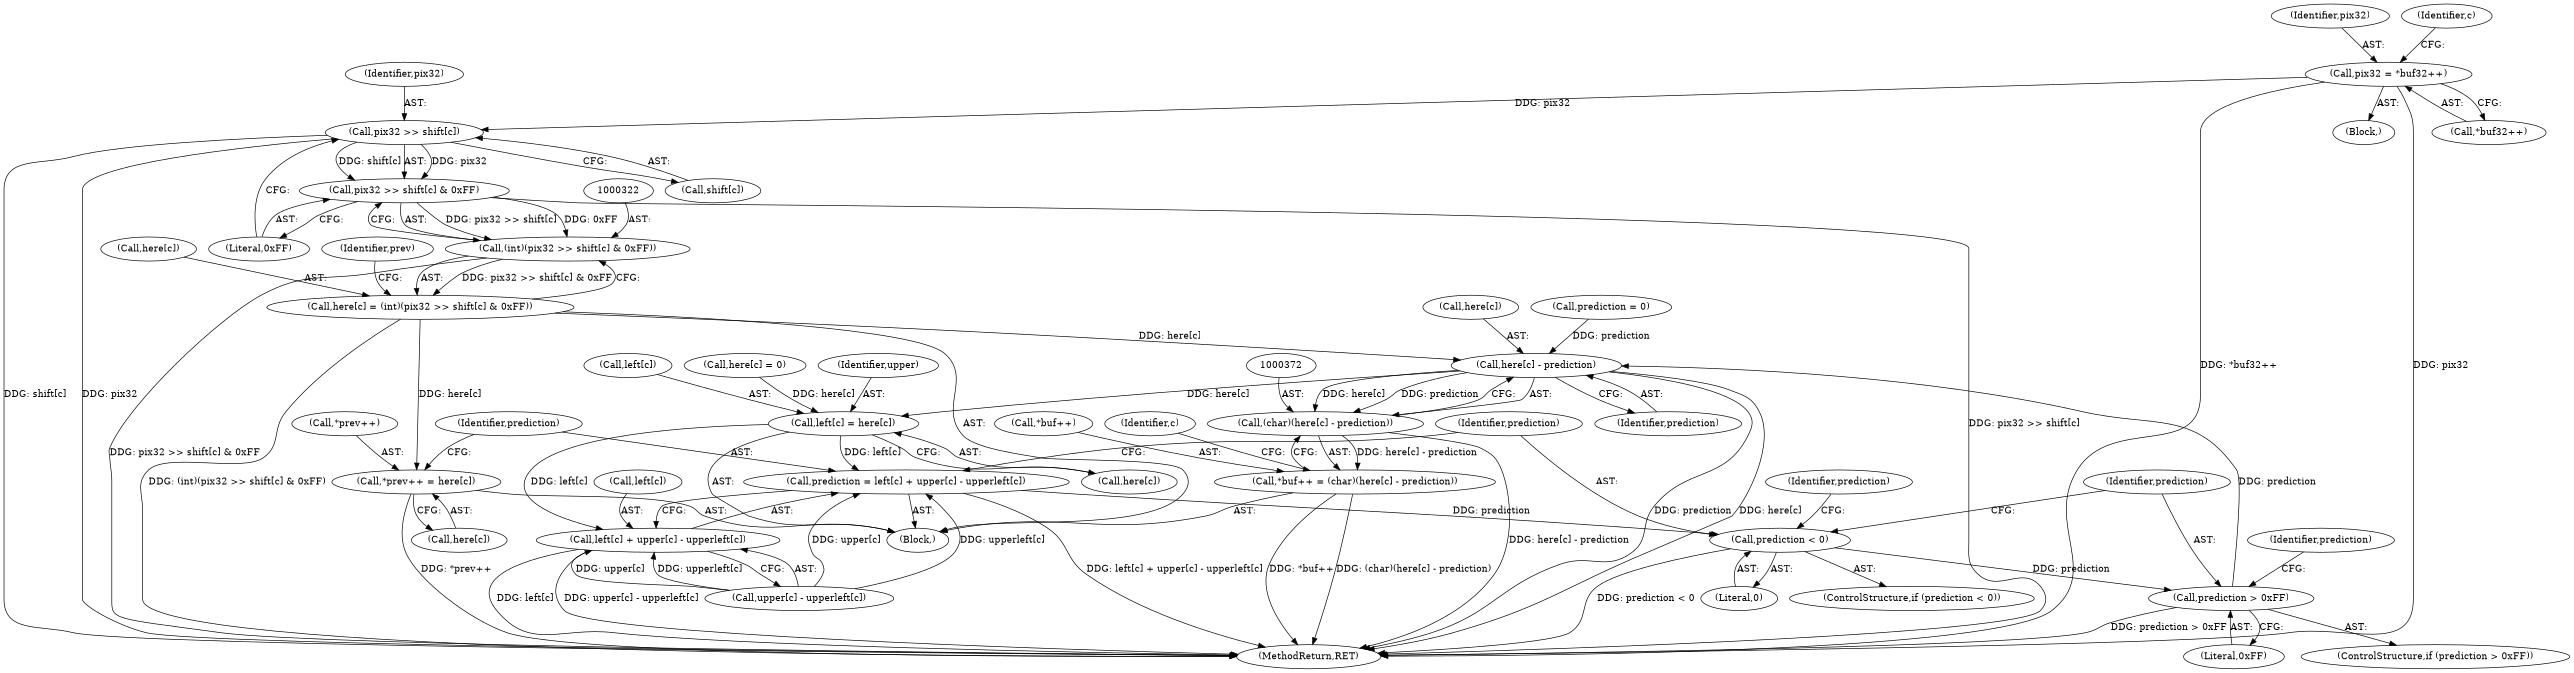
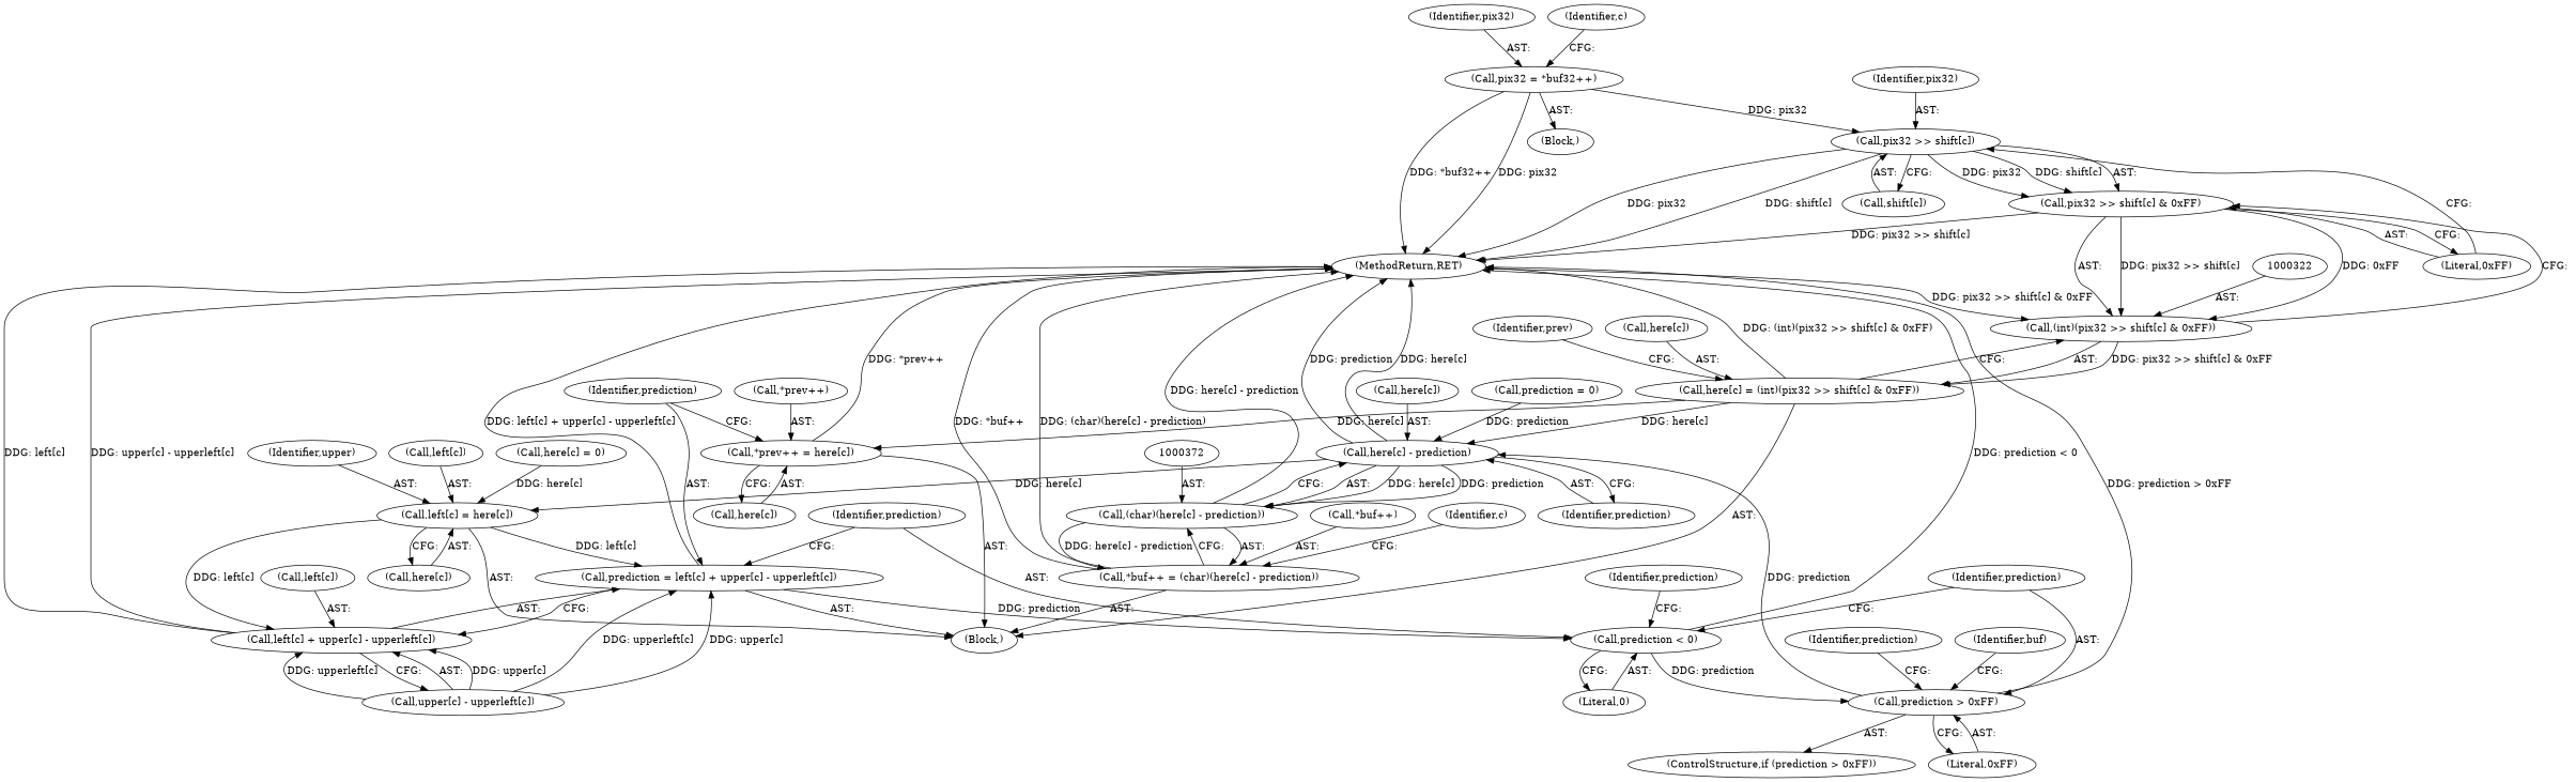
  digraph {
    n1 [label="(Call,pix32 >> shift[c])"]
    n2 [label="(Call,pix32 >> shift[c] & 0xFF)"]
    n3 [label="(MethodReturn,RET)"]
    n4 [label="(Call,shift[c])"]
    n5 [label="(Call,(int)(pix32 >> shift[c] & 0xFF))"]
    n6 [label="(Literal,0xFF)"]
    n7 [label="(Call,pix32 = *buf32++)"]
    n8 [label="(Block,)"]
-   n9 [label="(Call,*buf32++)"]
    n10 [label="(Call,here[c] = (int)(pix32 >> shift[c] & 0xFF))"]
    n11 [label="(Call,*prev++ = here[c])"]
    n12 [label="(Call,here[c] - prediction)"]
    n13 [label="(Block,)"]
    n14 [label="(Call,here[c])"]
    n15 [label="(Call,left[c] = here[c])"]
    n16 [label="(Call,(char)(here[c] - prediction))"]
    n17 [label="(Identifier,prediction)"]
    n18 [label="(Call,prediction = left[c] + upper[c] - upperleft[c])"]
    n19 [label="(Call,left[c] + upper[c] - upperleft[c])"]
    n20 [label="(Call,here[c])"]
    n21 [label="(Call,*buf++ = (char)(here[c] - prediction))"]
    n22 [label="(Call,prediction < 0)"]
    n23 [label="(Call,upper[c] - upperleft[c])"]
    n24 [label="(Call,prediction > 0xFF)"]
    n25 [label="(Literal,0)"]
-   n26 [label="(ControlStructure,if (prediction < 0))"]
    n27 [label="(ControlStructure,if (prediction > 0xFF))"]
    n28 [label="(Literal,0xFF)"]
    n29 [label="(Call,*buf++)"]
    n30 [label="(Identifier,prediction)"]
    n31 [label="(Identifier,pix32)"]
    n32 [label="(Call,left[c])"]
    n33 [label="(Call,here[c])"]
    n34 [label="(Identifier,pix32)"]
    n35 [label="(Call,left[c])"]
    n36 [label="(Call,prediction = 0)"]
    n37 [label="(Identifier,prediction)"]
    n38 [label="(Call,here[c] = 0)"]
    n39 [label="(Identifier,prediction)"]
    n40 [label="(Identifier,c)"]
    n41 [label="(Call,*prev++)"]
    n42 [label="(Identifier,upper)"]
    n43 [label="(Identifier,prediction)"]
+   n44 [label="(Identifier,buf)"]
    n45 [label="(Identifier,c)"]
    n46 [label="(Call,here[c])"]
    n47 [label="(Identifier,prev)"]
    n48 [label="(Identifier,prediction)"]
    1000322
    1000372
    n1 -> n2 [label="AST: "]
    n1 -> n2 [label="DDG: pix32"]
    n1 -> n2 [label="DDG: shift[c]"]
    n1 -> n3 [label="DDG: shift[c]"]
    n1 -> n3 [label="DDG: pix32"]
    n1 -> n4 [label="CFG: "]
    n2 -> n3 [label="DDG: pix32 >> shift[c]"]
    n2 -> n5 [label="AST: "]
    n2 -> n5 [label="DDG: pix32 >> shift[c]"]
    n2 -> n5 [label="DDG: 0xFF"]
    n2 -> n6 [label="CFG: "]
    n4 -> n1 [label="AST: "]
    n5 -> n2 [label="CFG: "]
-   n5 -> n3 [label="DDG: pix32 >> shift[c] & 0xFF"]
+   n3 -> n5 [label="DDG: pix32 >> shift[c] & 0xFF"]
    n5 -> n10 [label="AST: "]
    n5 -> n10 [label="DDG: pix32 >> shift[c] & 0xFF"]
    n6 -> n1 [label="CFG: "]
    n6 -> n2 [label="AST: "]
    n7 -> n1 [label="DDG: pix32"]
    n7 -> n3 [label="DDG: *buf32++"]
    n7 -> n3 [label="DDG: pix32"]
    n7 -> n8 [label="AST: "]
-   n7 -> n9 [label="CFG: "]
-   n9 -> n7 [label="AST: "]
    n10 -> n3 [label="DDG: (int)(pix32 >> shift[c] & 0xFF)"]
    n10 -> n5 [label="CFG: "]
    n10 -> n11 [label="DDG: here[c]"]
    n10 -> n12 [label="DDG: here[c]"]
    n10 -> n13 [label="AST: "]
    n11 -> n3 [label="DDG: *prev++"]
    n11 -> n13 [label="AST: "]
    n11 -> n14 [label="CFG: "]
    n12 -> n3 [label="DDG: prediction"]
    n12 -> n3 [label="DDG: here[c]"]
    n12 -> n15 [label="DDG: here[c]"]
    n12 -> n16 [label="AST: "]
    n12 -> n16 [label="DDG: here[c]"]
    n12 -> n16 [label="DDG: prediction"]
    n12 -> n17 [label="CFG: "]
    n14 -> n11 [label="AST: "]
    n15 -> n13 [label="AST: "]
    n15 -> n18 [label="DDG: left[c]"]
    n15 -> n19 [label="DDG: left[c]"]
    n15 -> n20 [label="CFG: "]
    n16 -> n3 [label="DDG: here[c] - prediction"]
    n16 -> n12 [label="CFG: "]
    n16 -> n21 [label="AST: "]
    n16 -> n21 [label="DDG: here[c] - prediction"]
    n17 -> n12 [label="AST: "]
    n18 -> n3 [label="DDG: left[c] + upper[c] - upperleft[c]"]
    n18 -> n13 [label="AST: "]
    n18 -> n19 [label="CFG: "]
    n18 -> n22 [label="DDG: prediction"]
    n19 -> n3 [label="DDG: upper[c] - upperleft[c]"]
    n19 -> n3 [label="DDG: left[c]"]
    n19 -> n18 [label="AST: "]
    n19 -> n23 [label="CFG: "]
    n20 -> n15 [label="AST: "]
    n21 -> n3 [label="DDG: *buf++"]
    n21 -> n3 [label="DDG: (char)(here[c] - prediction)"]
    n21 -> n13 [label="AST: "]
    n21 -> n16 [label="CFG: "]
    n22 -> n3 [label="DDG: prediction < 0"]
    n22 -> n24 [label="DDG: prediction"]
-   n22 -> n25 [label="AST: "]
-   n22 -> n26 [label="AST: "]
+   n22 -> n25 [label="CFG: "]
    n23 -> n18 [label="DDG: upper[c]"]
    n23 -> n18 [label="DDG: upperleft[c]"]
    n23 -> n19 [label="AST: "]
    n23 -> n19 [label="DDG: upper[c]"]
    n23 -> n19 [label="DDG: upperleft[c]"]
    n24 -> n3 [label="DDG: prediction > 0xFF"]
    n24 -> n12 [label="DDG: prediction"]
    n24 -> n27 [label="AST: "]
    n24 -> n28 [label="CFG: "]
    n25 -> n22 [label="AST: "]
    n28 -> n24 [label="AST: "]
    n29 -> n21 [label="AST: "]
    n30 -> n11 [label="CFG: "]
    n30 -> n18 [label="AST: "]
    n31 -> n1 [label="AST: "]
    n32 -> n15 [label="AST: "]
    n33 -> n10 [label="AST: "]
    n34 -> n7 [label="AST: "]
    n35 -> n19 [label="AST: "]
    n36 -> n12 [label="DDG: prediction"]
    n37 -> n18 [label="CFG: "]
    n37 -> n22 [label="AST: "]
    n38 -> n15 [label="DDG: here[c]"]
    n39 -> n24 [label="CFG: "]
    n40 -> n7 [label="CFG: "]
    n41 -> n11 [label="AST: "]
    n42 -> n15 [label="AST: "]
    n43 -> n22 [label="CFG: "]
+   n44 -> n24 [label="CFG: "]
    n45 -> n21 [label="CFG: "]
    n46 -> n12 [label="AST: "]
    n47 -> n10 [label="CFG: "]
    n48 -> n22 [label="CFG: "]
    n48 -> n24 [label="AST: "]
    1000322 -> n5 [label="AST: "]
    1000372 -> n16 [label="AST: "]
  }
